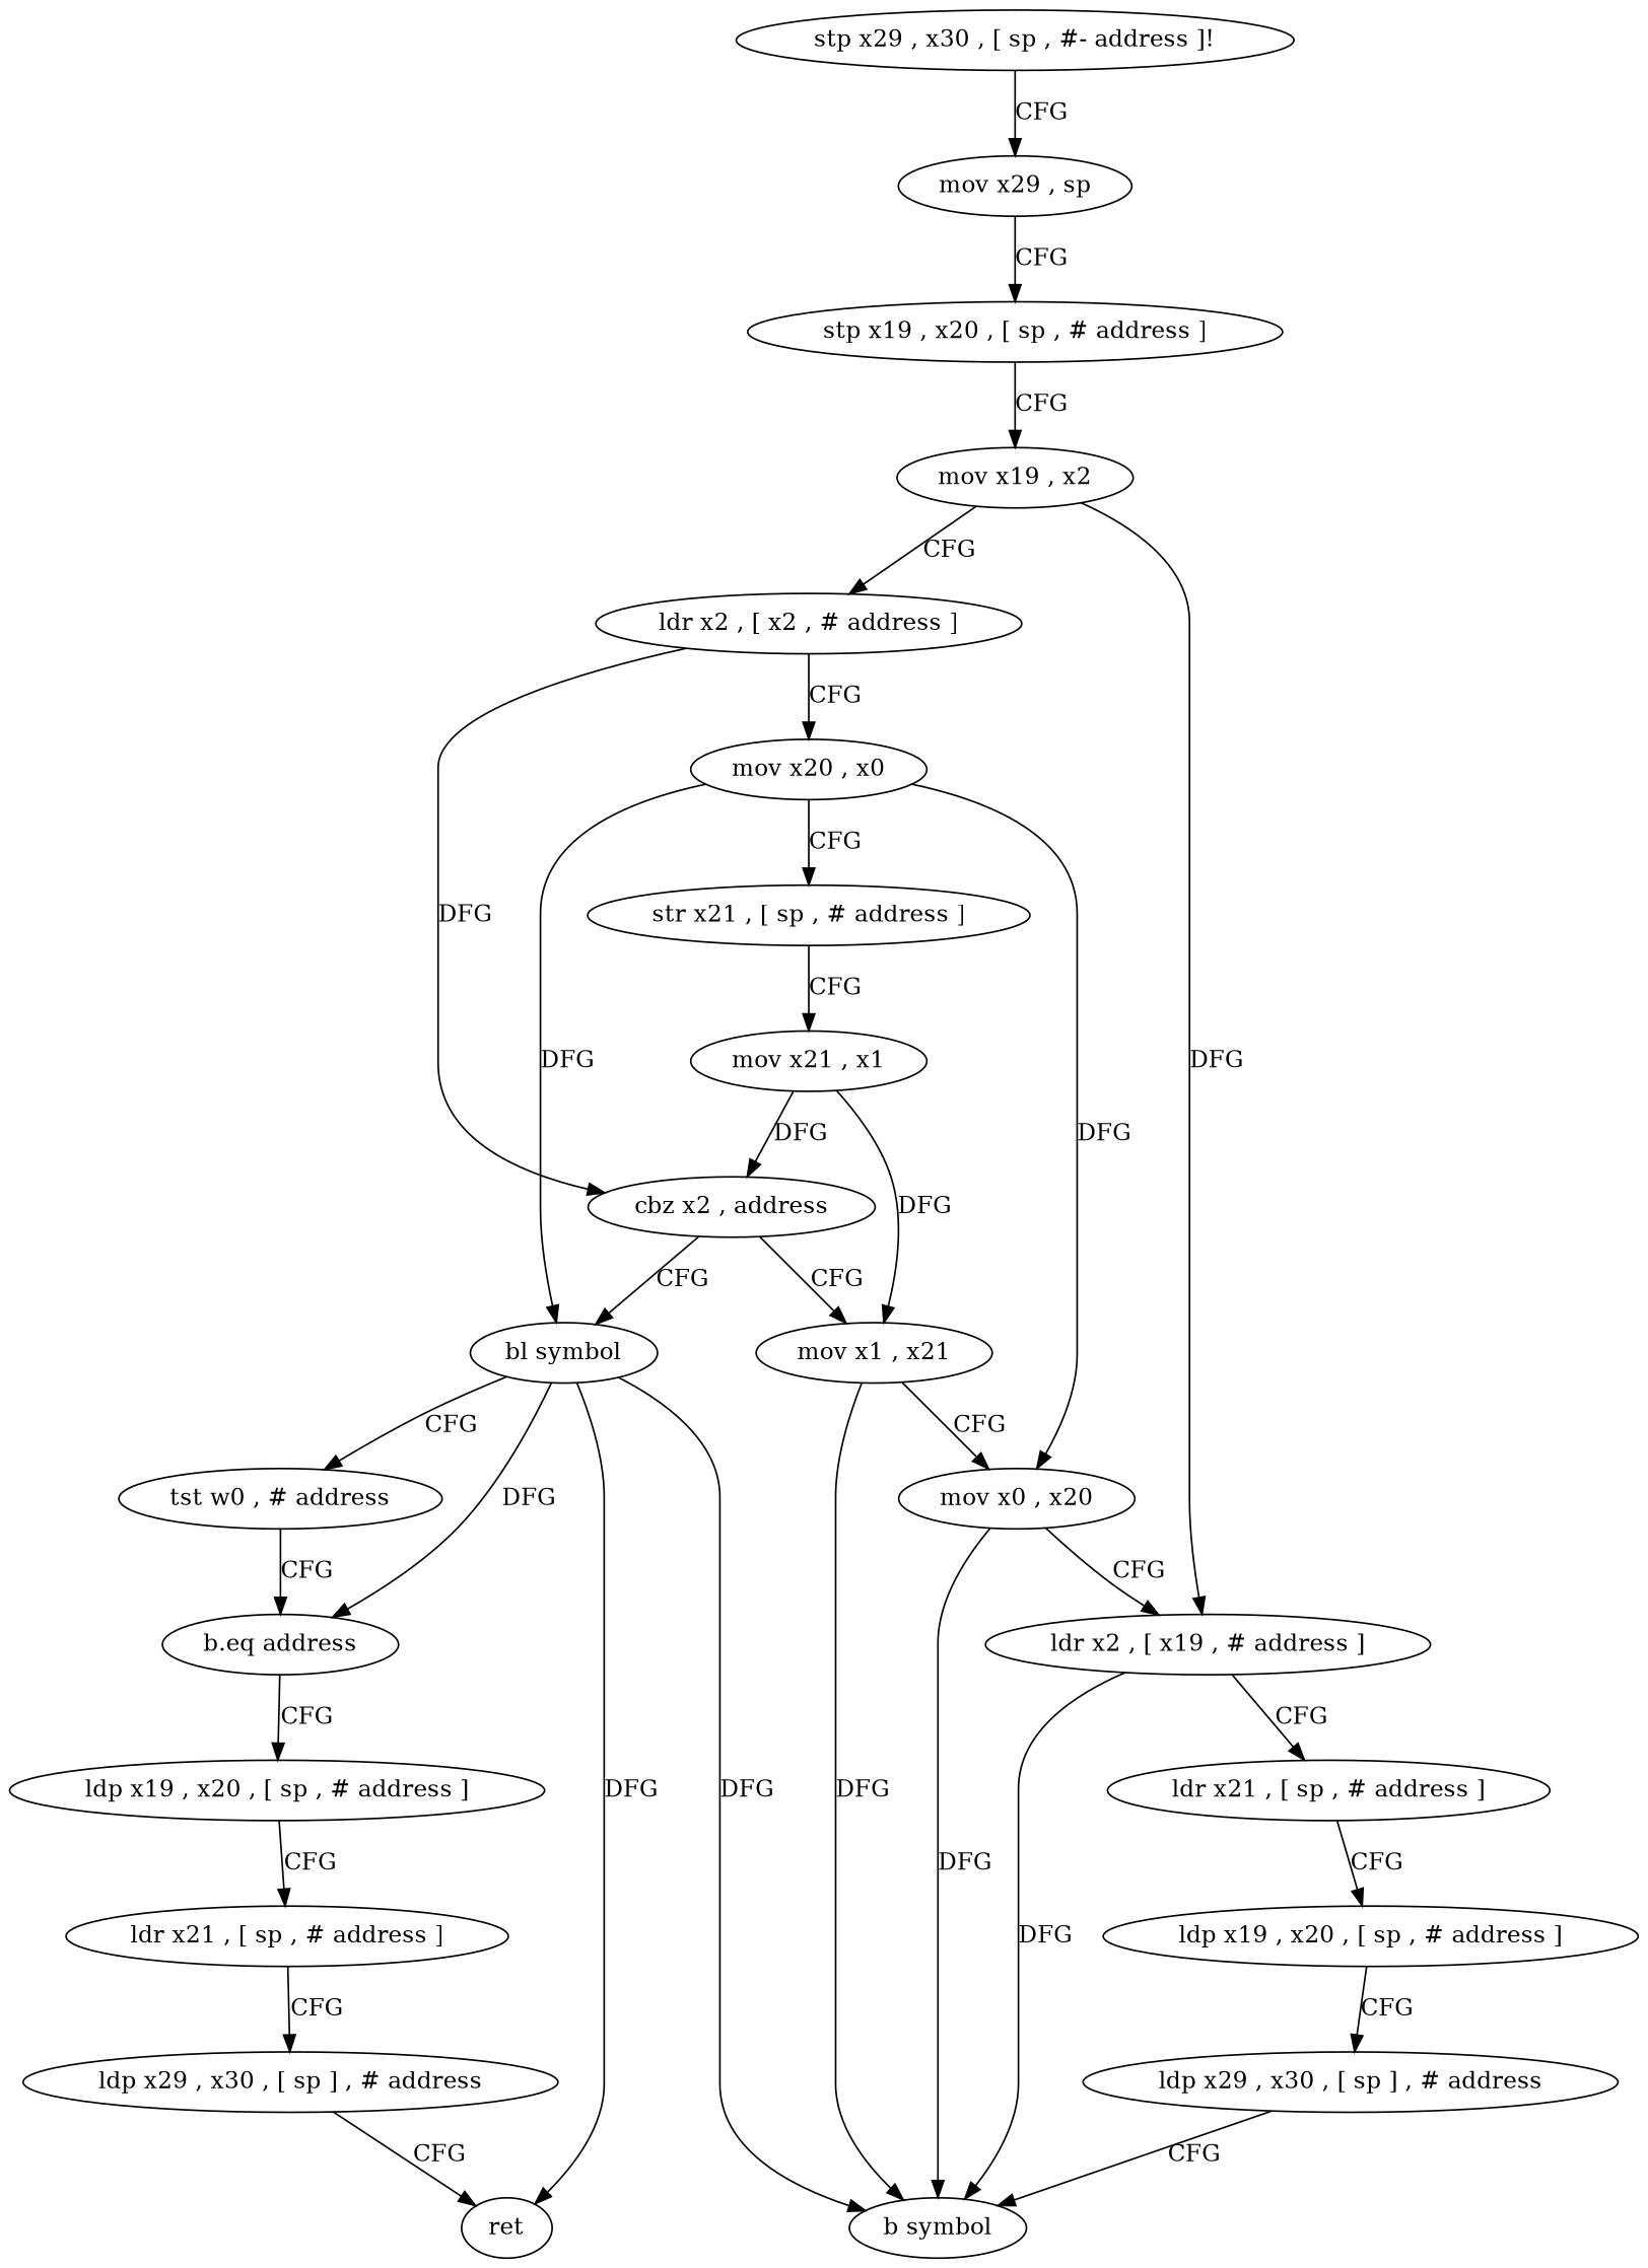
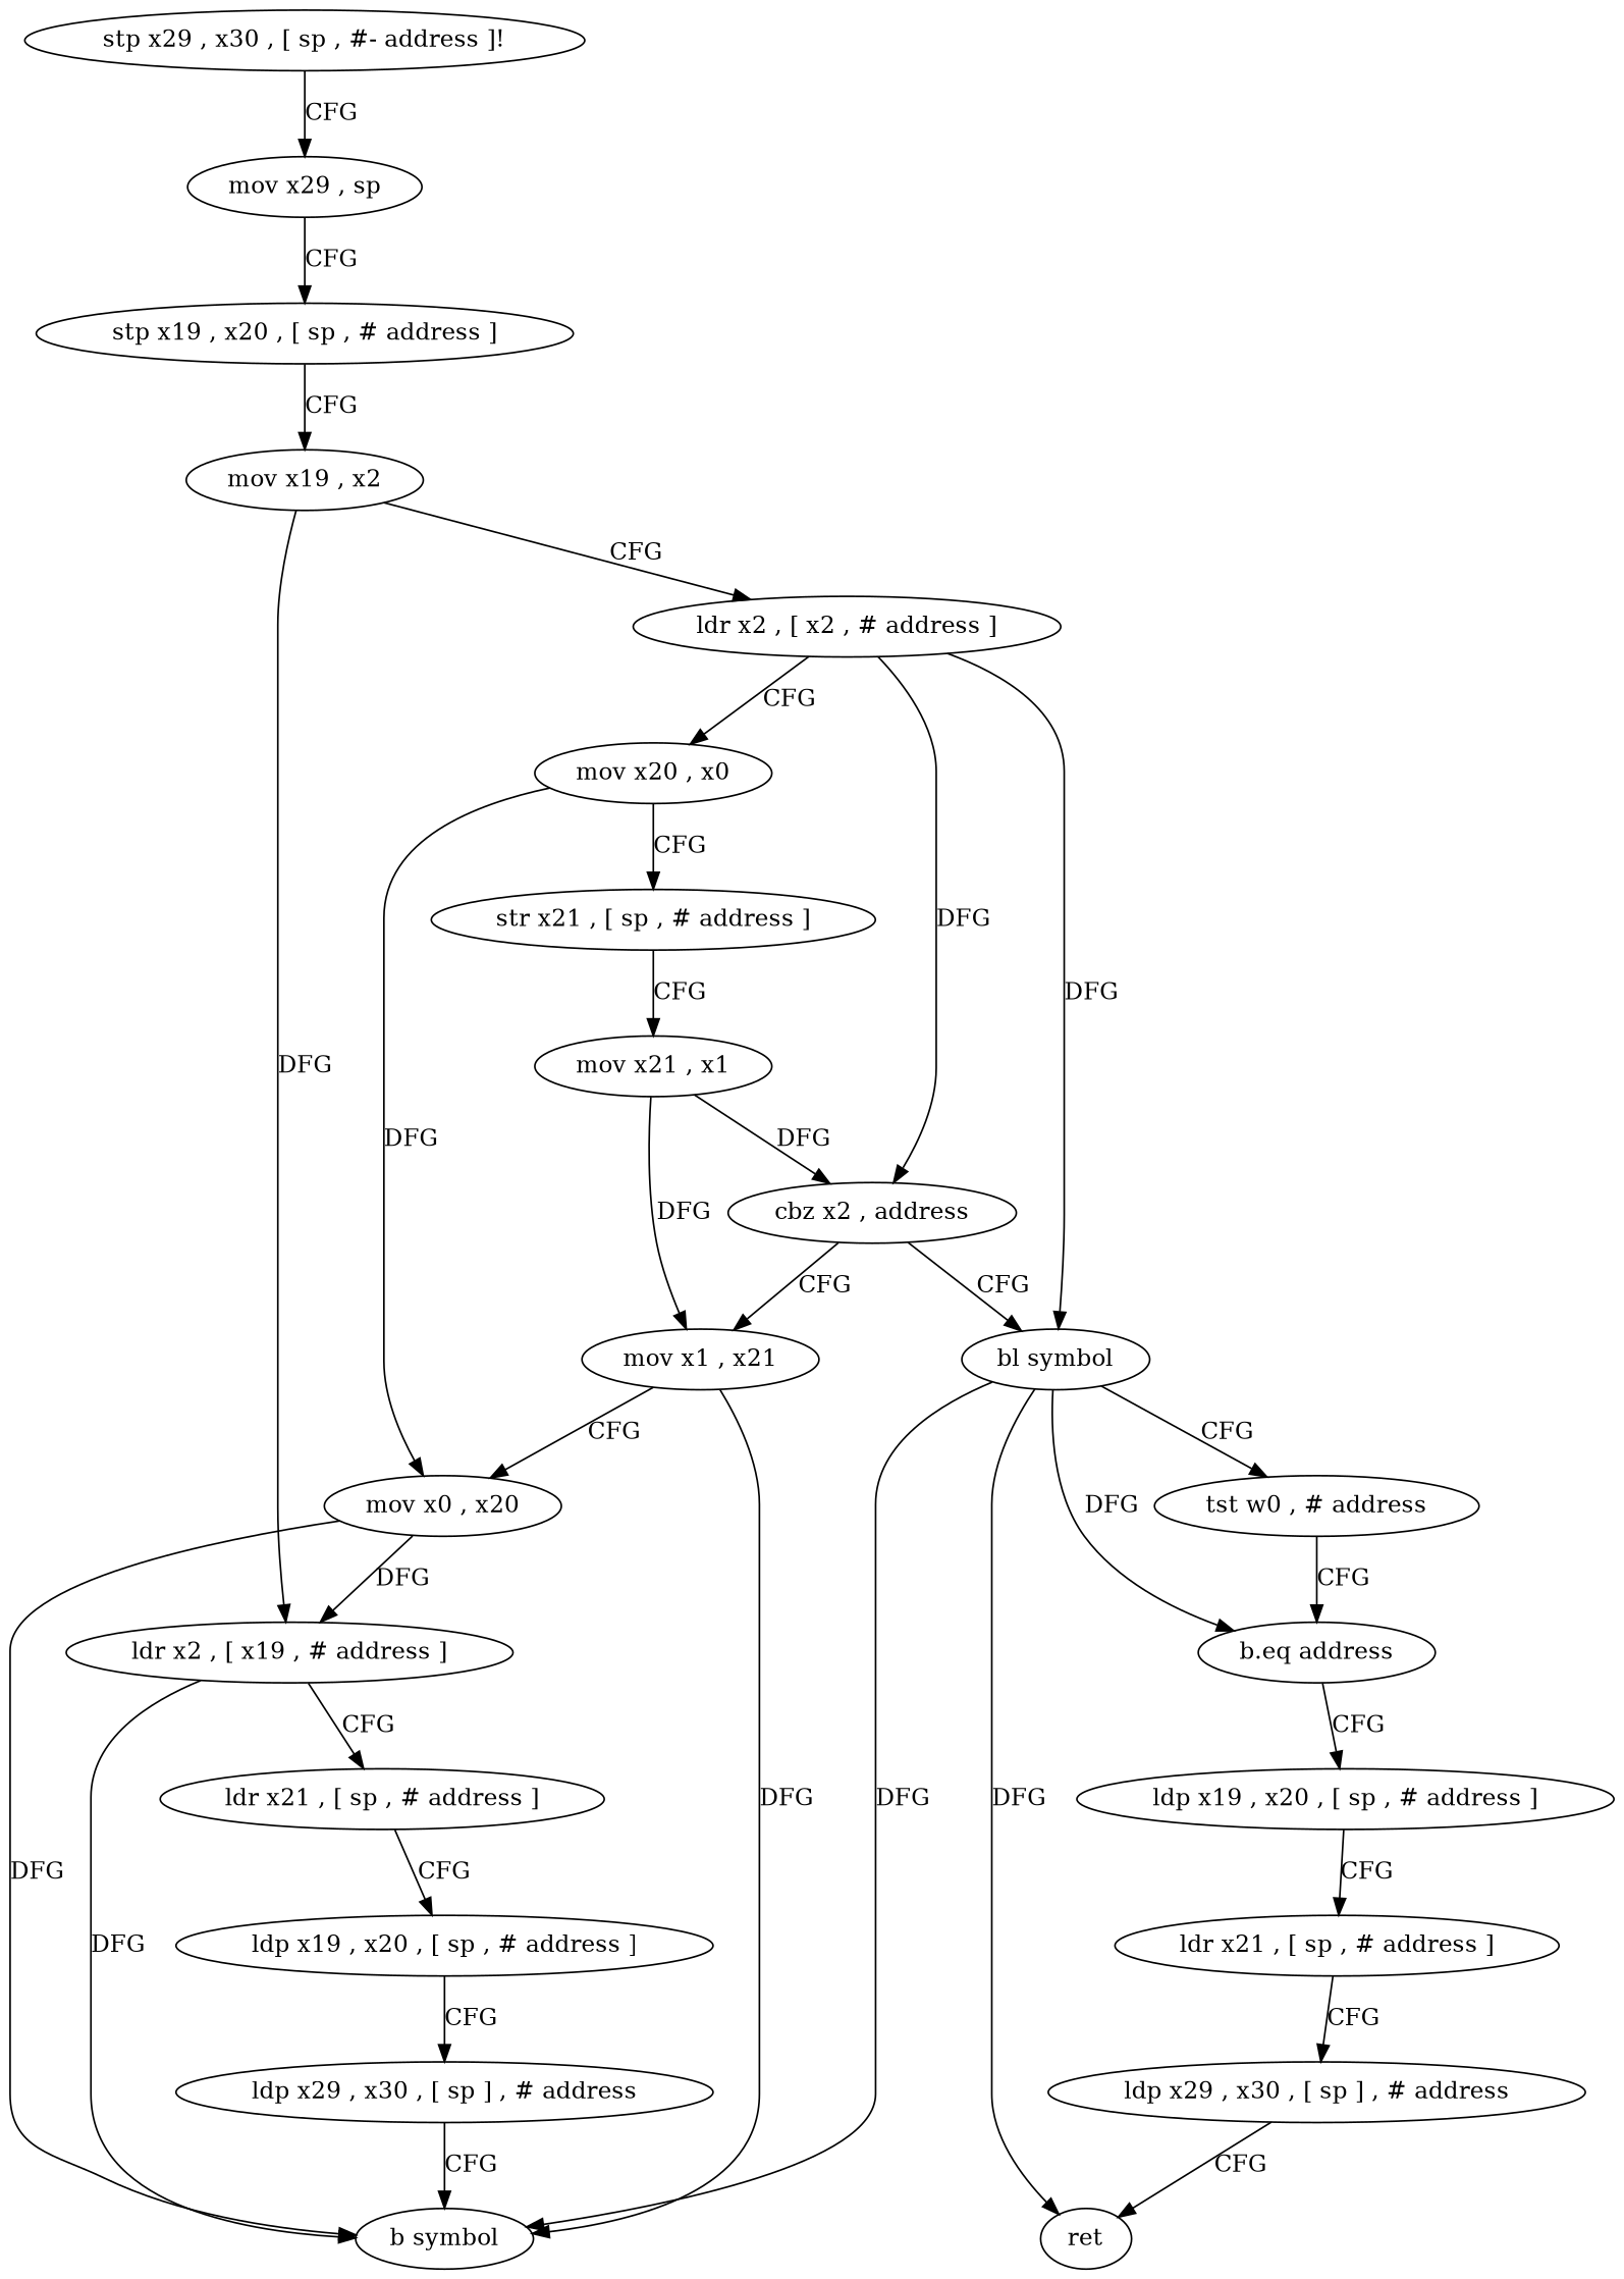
  digraph {
    n1 [label="stp x29 , x30 , [ sp , #- address ]!"]
    n2 [label="mov x29 , sp"]
    n3 [label="stp x19 , x20 , [ sp , # address ]"]
    n4 [label="mov x19 , x2"]
    n5 [label="ldr x2 , [ x2 , # address ]"]
    n6 [label="ldr x2 , [ x19 , # address ]"]
    n7 [label="mov x20 , x0"]
    n8 [label="cbz x2 , address"]
    n9 [label="bl symbol"]
    n10 [label="b symbol"]
    n11 [label="ldr x21 , [ sp , # address ]"]
    n12 [label="str x21 , [ sp , # address ]"]
    n13 [label="mov x0 , x20"]
    n14 [label="mov x1 , x21"]
    n15 [label="tst w0 , # address"]
    n16 [label="b.eq address"]
    n17 [label=ret]
    n18 [label="mov x21 , x1"]
    n19 [label="ldp x19 , x20 , [ sp , # address ]"]
    n20 [label="ldp x19 , x20 , [ sp , # address ]"]
    n21 [label="ldp x29 , x30 , [ sp ] , # address"]
    n22 [label="ldr x21 , [ sp , # address ]"]
    n23 [label="ldp x29 , x30 , [ sp ] , # address"]
    n1 -> n2 [label=CFG]
    n2 -> n3 [label=CFG]
    n3 -> n4 [label=CFG]
    n4 -> n5 [label=CFG]
    n4 -> n6 [label=DFG]
    n5 -> n7 [label=CFG]
    n5 -> n8 [label=DFG]
-   n7 -> n9 [label=DFG]
+   n5 -> n9 [label=DFG]
    n6 -> n10 [label=DFG]
    n6 -> n11 [label=CFG]
    n7 -> n12 [label=CFG]
    n7 -> n13 [label=DFG]
    n8 -> n9 [label=CFG]
    n8 -> n14 [label=CFG]
    n9 -> n10 [label=DFG]
    n9 -> n15 [label=CFG]
    n9 -> n16 [label=DFG]
    n9 -> n17 [label=DFG]
    n11 -> n20 [label=CFG]
    n12 -> n18 [label=CFG]
-   n13 -> n6 [label=CFG]
+   n13 -> n6 [label=DFG]
    n13 -> n10 [label=DFG]
    n14 -> n10 [label=DFG]
    n14 -> n13 [label=CFG]
    n15 -> n16 [label=CFG]
    n16 -> n19 [label=CFG]
    n18 -> n8 [label=DFG]
    n18 -> n14 [label=DFG]
    n19 -> n22 [label=CFG]
    n20 -> n21 [label=CFG]
    n21 -> n10 [label=CFG]
    n22 -> n23 [label=CFG]
    n23 -> n17 [label=CFG]
  }
